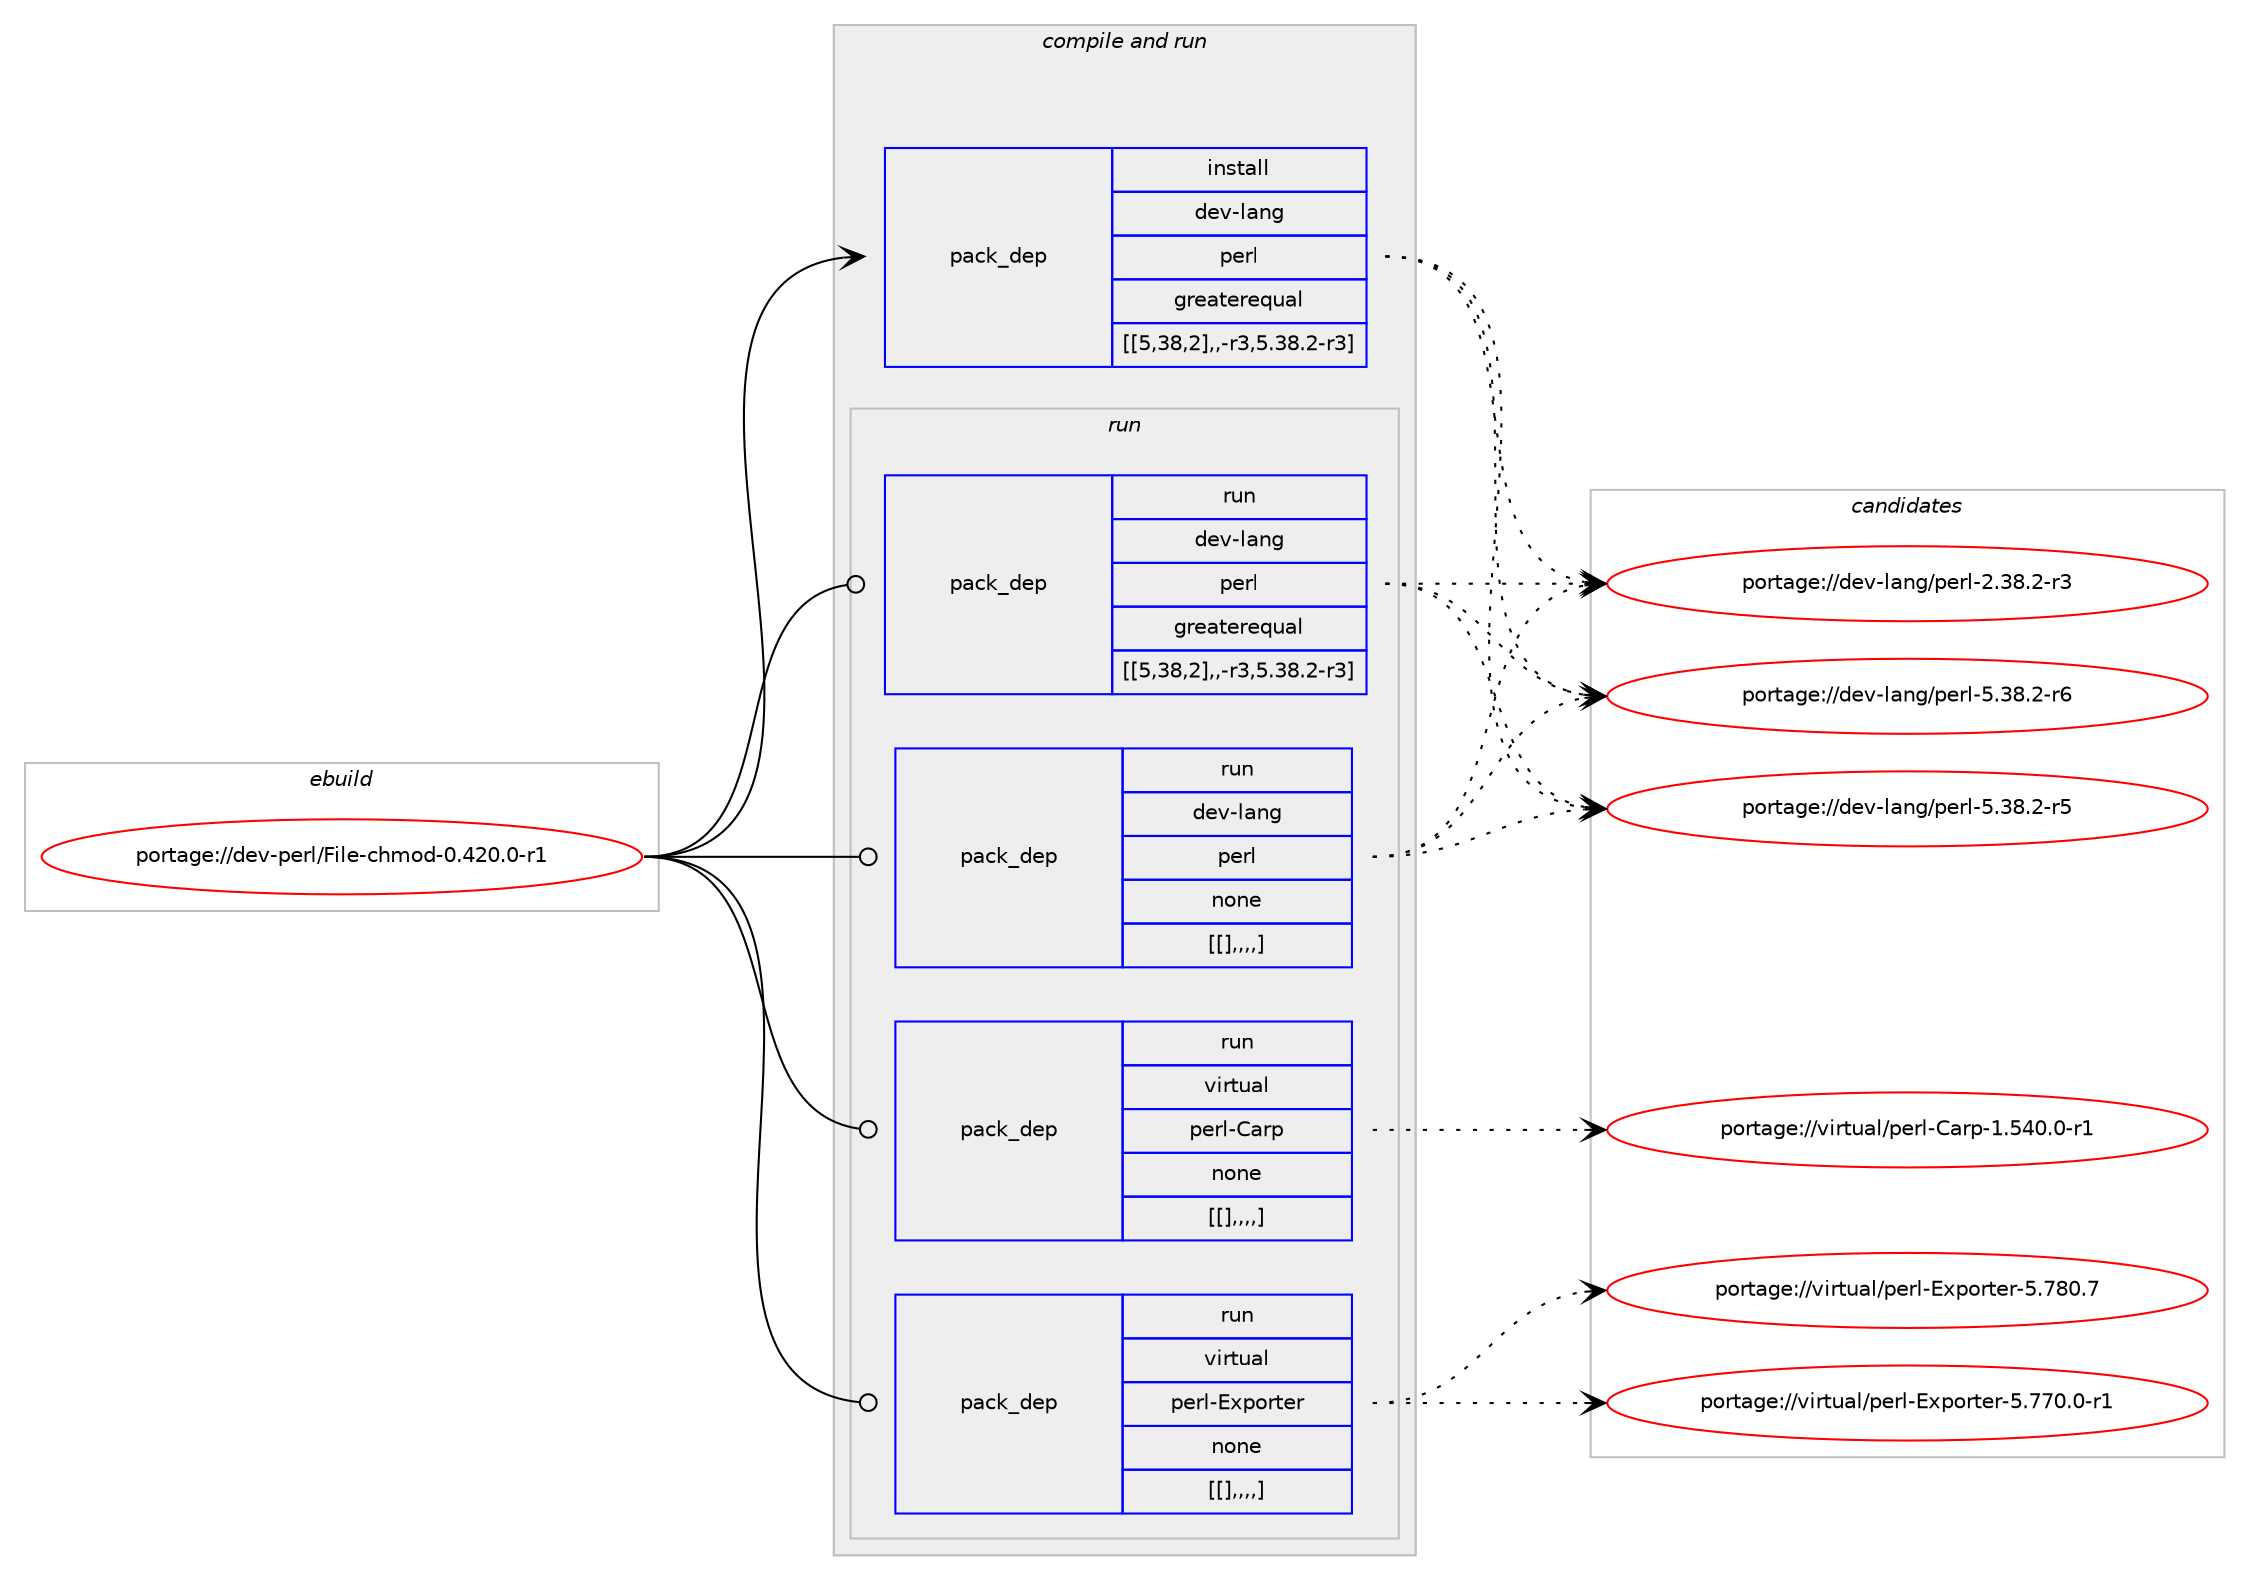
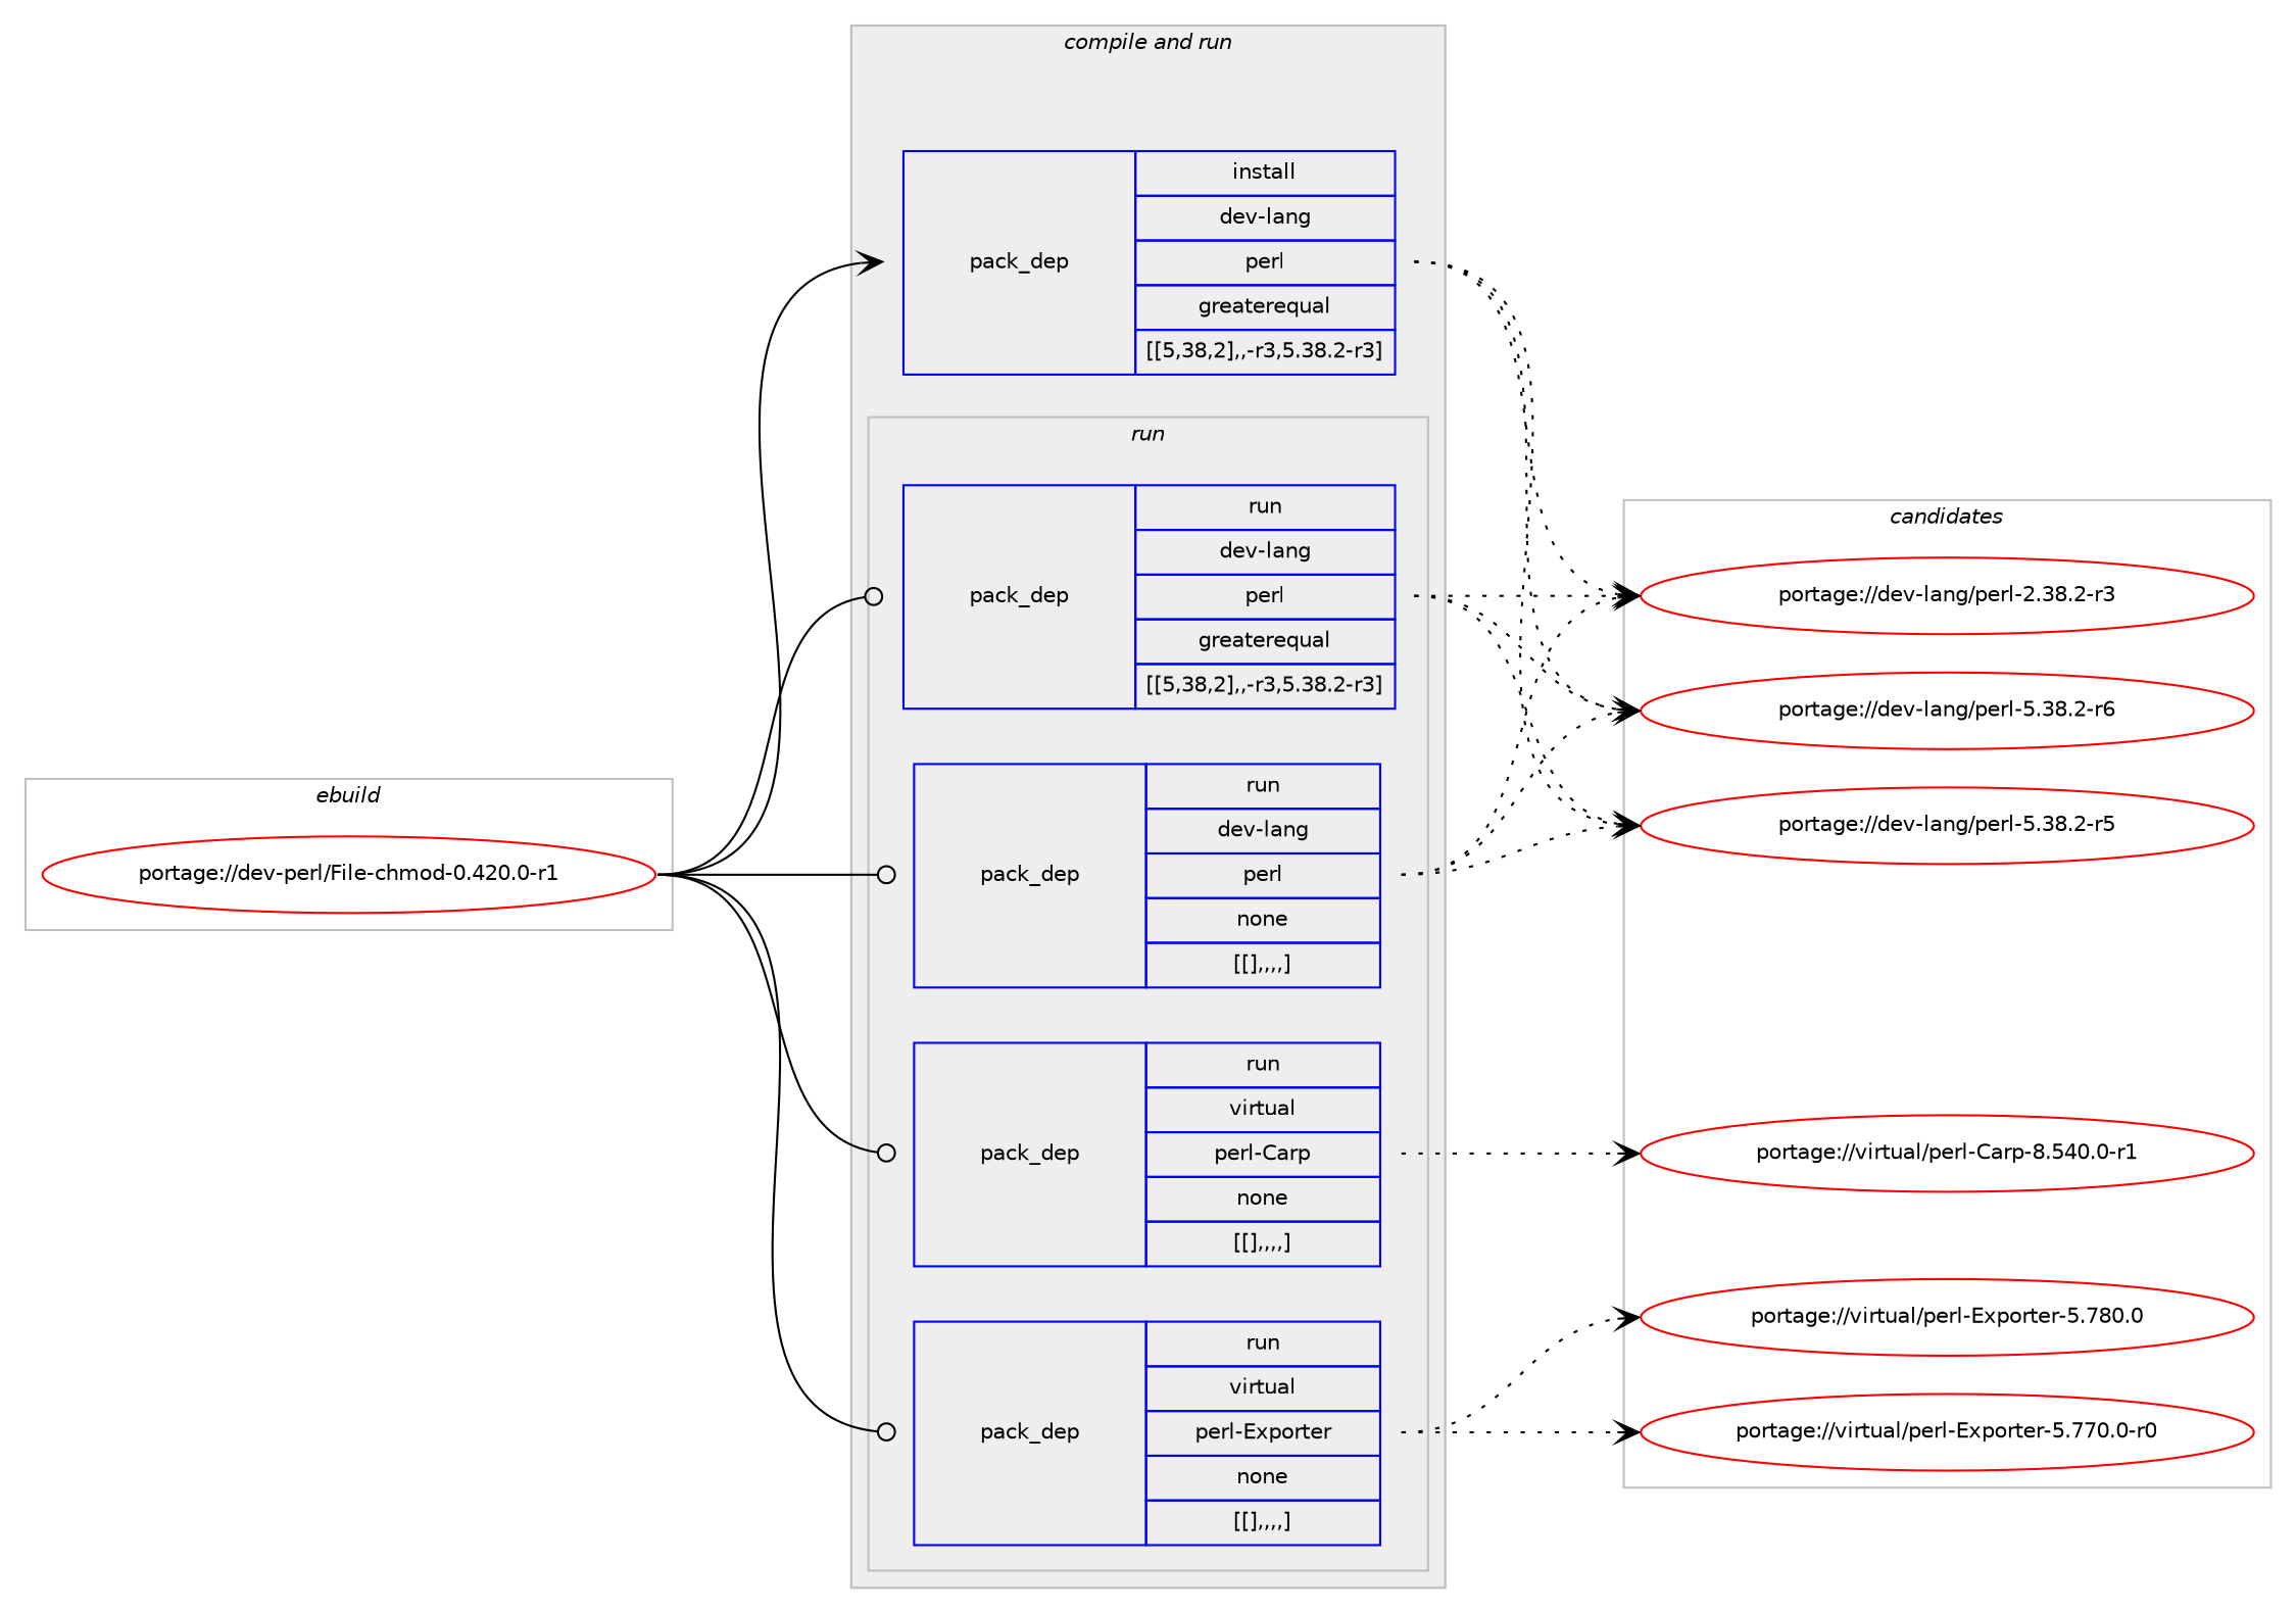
  digraph {
    compound=true
    concentrate=true
    fontname=Helvetica
    fontsize=10
    newrank=true
    rankdir=LR
    ranksep=1.5
    node [color=red fontname=Helvetica fontsize=10]
    edge [arrowhead=vee headport=w style=dotted tailport=e weight=100]
    n1 [label="portage://dev-perl/File-chmod-0.420.0-r1" width=4]
    n2 [color=blue label=<<TABLE BORDER="0" CELLBORDER="1" CELLSPACING="0" CELLPADDING="4" WIDTH="220"><TR><TD ROWSPAN="6" CELLPADDING="30">pack_dep</TD></TR><TR><TD WIDTH="110">install</TD></TR><TR><TD>dev-lang</TD></TR><TR><TD>perl</TD></TR><TR><TD>greaterequal</TD></TR><TR><TD>[[5,38,2],,-r3,5.38.2-r3]</TD></TR></TABLE>> shape=none]
    n3 [color=blue label=<<TABLE BORDER="0" CELLBORDER="1" CELLSPACING="0" CELLPADDING="4" WIDTH="220"><TR><TD ROWSPAN="6" CELLPADDING="30">pack_dep</TD></TR><TR><TD WIDTH="110">run</TD></TR><TR><TD>dev-lang</TD></TR><TR><TD>perl</TD></TR><TR><TD>greaterequal</TD></TR><TR><TD>[[5,38,2],,-r3,5.38.2-r3]</TD></TR></TABLE>> shape=none]
    n4 [color=blue label=<<TABLE BORDER="0" CELLBORDER="1" CELLSPACING="0" CELLPADDING="4" WIDTH="220"><TR><TD ROWSPAN="6" CELLPADDING="30">pack_dep</TD></TR><TR><TD WIDTH="110">run</TD></TR><TR><TD>dev-lang</TD></TR><TR><TD>perl</TD></TR><TR><TD>none</TD></TR><TR><TD>[[],,,,]</TD></TR></TABLE>> shape=none]
    n5 [color=blue label=<<TABLE BORDER="0" CELLBORDER="1" CELLSPACING="0" CELLPADDING="4" WIDTH="220"><TR><TD ROWSPAN="6" CELLPADDING="30">pack_dep</TD></TR><TR><TD WIDTH="110">run</TD></TR><TR><TD>virtual</TD></TR><TR><TD>perl-Carp</TD></TR><TR><TD>none</TD></TR><TR><TD>[[],,,,]</TD></TR></TABLE>> shape=none]
    n6 [color=blue label=<<TABLE BORDER="0" CELLBORDER="1" CELLSPACING="0" CELLPADDING="4" WIDTH="220"><TR><TD ROWSPAN="6" CELLPADDING="30">pack_dep</TD></TR><TR><TD WIDTH="110">run</TD></TR><TR><TD>virtual</TD></TR><TR><TD>perl-Exporter</TD></TR><TR><TD>none</TD></TR><TR><TD>[[],,,,]</TD></TR></TABLE>> shape=none]
    n7 [label="portage://dev-lang/perl-5.38.2-r6" width=4]
    n8 [label="portage://dev-lang/perl-5.38.2-r5" width=4]
    n9 [label="portage://dev-lang/perl-2.38.2-r3" width=4]
-   n10 [label="portage://virtual/perl-Carp-1.540.0-r1" width=4]
-   n11 [label="portage://virtual/perl-Exporter-5.780.7" width=4]
-   n12 [label="portage://virtual/perl-Exporter-5.770.0-r1" width=4]
+   n10 [label="portage://virtual/perl-Carp-8.540.0-r1" width=4]
+   n11 [label="portage://virtual/perl-Exporter-5.780.0" width=4]
+   n12 [label="portage://virtual/perl-Exporter-5.770.0-r0" width=4]
    subgraph cluster_1 {
      color=gray
      label=<<i>ebuild</i>>
      n1
    }
    subgraph cluster_2 {
      color=gray
      label=<<i>dependencies</i>>
      subgraph cluster_3 {
        color=gray
        fillcolor="#eeeeee"
        label=<<i>compile</i>>
        style=filled
        subgraph sub_4 {
          color=gray
          fillcolor="#eeeeee"
          label=<<i>compile</i>>
          style=filled
          n2
        }
      }
      subgraph cluster_5 {
        color=gray
        fillcolor="#eeeeee"
        label=<<i>compile and run</i>>
        style=filled
      }
      subgraph cluster_6 {
        color=gray
        fillcolor="#eeeeee"
        label=<<i>run</i>>
        style=filled
        subgraph sub_7 {
          color=gray
          fillcolor="#eeeeee"
          label=<<i>run</i>>
          style=filled
          n3
        }
        subgraph sub_8 {
          color=gray
          fillcolor="#eeeeee"
          label=<<i>run</i>>
          style=filled
          n4
        }
        subgraph sub_9 {
          color=gray
          fillcolor="#eeeeee"
          label=<<i>run</i>>
          style=filled
          n5
        }
        subgraph sub_10 {
          color=gray
          fillcolor="#eeeeee"
          label=<<i>run</i>>
          style=filled
          n6
        }
      }
    }
    subgraph cluster_11 {
      color=gray
      label=<<i>candidates</i>>
      rank=same
      subgraph sub_12 {
        color=black
        label=<<i>candidates</i>>
        nodesep=1
        rank=same
        n7
        n8
        n9
      }
      subgraph sub_13 {
        color=black
        label=<<i>candidates</i>>
        nodesep=1
        rank=same
        n7
        n8
        n9
      }
      subgraph sub_14 {
        color=black
        label=<<i>candidates</i>>
        nodesep=1
        rank=same
        n7
        n8
        n9
      }
      subgraph sub_15 {
        color=black
        label=<<i>candidates</i>>
        nodesep=1
        rank=same
        n10
      }
      subgraph sub_16 {
        color=black
        label=<<i>candidates</i>>
        nodesep=1
        rank=same
        n11
        n12
      }
    }
    n1 -> n2 [style=solid weight=20]
    n1 -> n3 [arrowhead=odot style=solid weight=20]
    n1 -> n4 [arrowhead=odot style=solid weight=20]
    n1 -> n5 [arrowhead=odot style=solid weight=20]
    n1 -> n6 [arrowhead=odot style=solid weight=20]
    n2 -> n7
    n2 -> n8
    n2 -> n9
    n3 -> n7
    n3 -> n8
    n3 -> n9
    n4 -> n7
    n4 -> n8
    n4 -> n9
    n5 -> n10
    n6 -> n11
    n6 -> n12
  }
